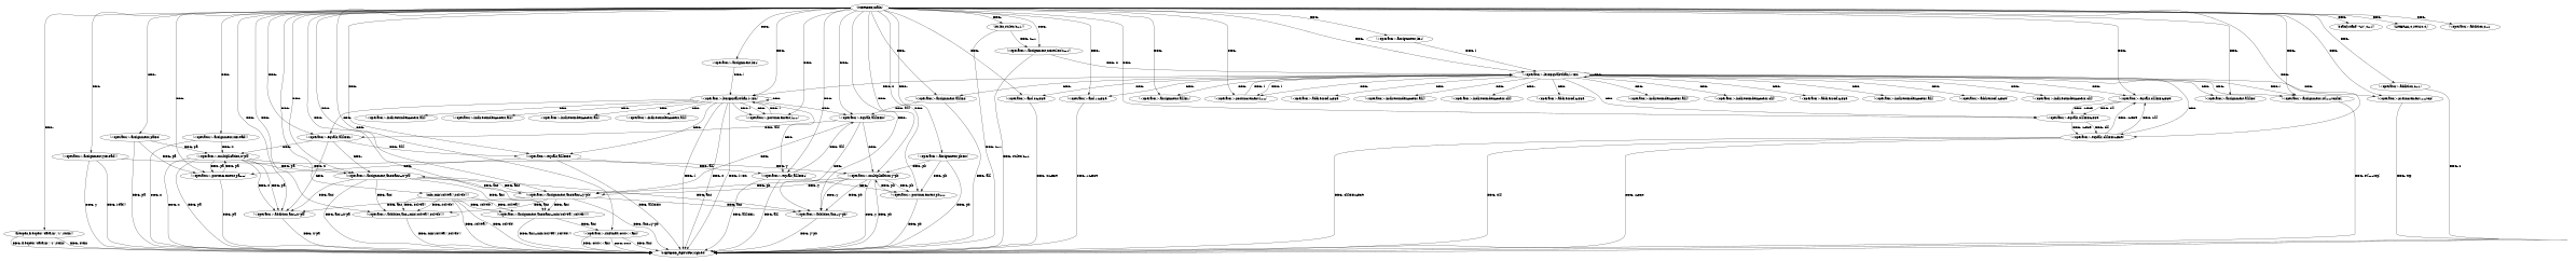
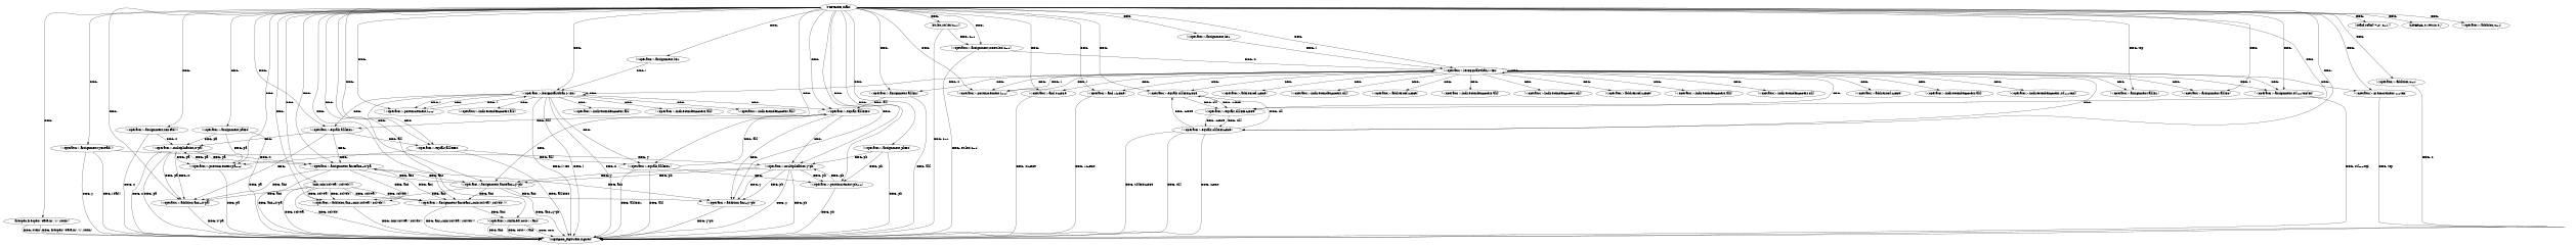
  digraph {
    n1 [label="(METHOD,main)"]
    n2 [label="(freopen,freopen(\"data.in\",\"r\",stdin))"]
    n3 [label="(scanf,scanf(\"%s\",c+1))"]
    n4 [label="(<operator>.assignment,x=read())"]
    n5 [label="(<operator>.assignment,y=read())"]
    n6 [label="(<operator>.assignment,n=strlen(c+1))"]
    n7 [label="(<operator>.assignment,pa=0)"]
    n8 [label="(<operator>.assignment,pb=0)"]
    n9 [label="(<operator>.assignment,ans=ans+min(solvea(),solveb()))"]
    n10 [label="(<operator>.shiftLeft,cout<<ans)"]
    n11 [label="(<operator>.assignment,i=1)"]
    n12 [label="(<operator>.lessEqualsThan,i<=n)"]
    n13 [label="(<operator>.postIncrement,i++)"]
    n14 [label="(<operator>.assignment,i=1)"]
    n15 [label="(<operator>.lessEqualsThan,i<=n)"]
    n16 [label="(<operator>.postIncrement,i++)"]
    n17 [label="(LITERAL,0,return 0;)"]
    n18 [label="(<operator>.addition,c+1)"]
    n19 [label="(strlen,strlen(c+1))"]
    n20 [label="(<operator>.equals,c[i]==&#39)"]
    n21 [label="(<operator>.and,0&#39)"]
    n22 [label="(<operator>.assignment,a[i]=0)"]
    n23 [label="(<operator>.equals,c[i]==&#39)"]
    n24 [label="(<operator>.and,1&#39)"]
    n25 [label="(<operator>.assignment,a[i]=1)"]
    n26 [label="(<operator>.equals,c[i]==&#39)"]
    n27 [label="(<operator>.addition,ans+min(solvea(),solveb()))"]
    n28 [label="(<operator>.addition,c+1)"]
    n29 [label="(<operator>.assignment,a[i]=2)"]
    n30 [label="(<operator>.assignment,st[++top]=i)"]
    n31 [label="(<operator>.equals,a[i]==0)"]
    n32 [label="(<operator>.equals,a[i]==1)"]
    n33 [label="(<operator>.equals,a[i]==0)"]
    n34 [label="(<operator>.postIncrement,pa++)"]
    n35 [label="(<operator>.equals,a[i]==1)"]
    n36 [label="(<operator>.postIncrement,pb++)"]
    n37 [label="(min,min(solvea(),solveb()))"]
    n38 [label="(<operator>.assignment,ans=ans+y*pb)"]
    n39 [label="(<operator>.assignment,ans=ans+x*pa)"]
    n40 [label="(<operator>.preIncrement,++top)"]
    n41 [label="(<operator>.addition,ans+y*pb)"]
    n42 [label="(<operator>.addition,ans+x*pa)"]
    n43 [label="(<operator>.multiplication,y*pb)"]
    n44 [label="(METHOD_RETURN,signed)"]
    n45 [label="(<operator>.multiplication,x*pa)"]
    n46 [label="(<operator>.addressOf,&#39)"]
    n47 [label="(<operator>.indirectIndexAccess,c[i])"]
    n48 [label="(<operator>.addressOf,&#39)"]
    n49 [label="(<operator>.indirectIndexAccess,a[i])"]
    n50 [label="(<operator>.indirectIndexAccess,c[i])"]
    n51 [label="(<operator>.addressOf,&#39)"]
    n52 [label="(<operator>.indirectIndexAccess,a[i])"]
    n53 [label="(<operator>.indirectIndexAccess,c[i])"]
    n54 [label="(<operator>.addressOf,&#39)"]
    n55 [label="(<operator>.indirectIndexAccess,a[i])"]
+   n56 [label="(<operator>.indirectIndexAccess,st[++top])"]
    n57 [label="(<operator>.indirectIndexAccess,a[i])"]
    n58 [label="(<operator>.indirectIndexAccess,a[i])"]
    n59 [label="(<operator>.indirectIndexAccess,a[i])"]
    n60 [label="(<operator>.indirectIndexAccess,a[i])"]
    n1 -> n2 [label="DDG: "]
    n1 -> n3 [label="DDG: "]
    n1 -> n4 [label="DDG: "]
    n1 -> n5 [label="DDG: "]
    n1 -> n6 [label="DDG: "]
    n1 -> n7 [label="CDG: "]
    n1 -> n8 [label="DDG: "]
    n1 -> n9 [label="DDG: "]
    n1 -> n10 [label="CDG: "]
    n1 -> n11 [label="DDG: "]
    n1 -> n12 [label="DDG: "]
    n1 -> n13 [label="DDG: "]
    n1 -> n14 [label="DDG: "]
    n1 -> n15 [label="DDG: "]
    n1 -> n16 [label="DDG: "]
    n1 -> n17 [label="DDG: "]
    n1 -> n18 [label="DDG: "]
    n1 -> n19 [label="DDG: "]
    n1 -> n20 [label="DDG: "]
    n1 -> n21 [label="DDG: "]
    n1 -> n22 [label="DDG: "]
    n1 -> n23 [label="DDG: "]
    n1 -> n24 [label="DDG: "]
-   n1 -> n25 [label="DDG: "]
+   n1 -> n25 [label="DDG: top"]
    n1 -> n26 [label="DDG: "]
    n1 -> n27 [label="DDG: "]
    n1 -> n28 [label="DDG: "]
    n1 -> n29 [label="DDG: "]
    n1 -> n30 [label="DDG: "]
    n1 -> n31 [label="DDG: "]
    n1 -> n32 [label="DDG: "]
    n1 -> n33 [label="DDG: "]
    n1 -> n34 [label="DDG: "]
    n1 -> n35 [label="DDG: "]
    n1 -> n36 [label="DDG: "]
    n1 -> n37 [label="DDG: "]
    n1 -> n38 [label="DDG: "]
    n1 -> n39 [label="DDG: "]
    n1 -> n40 [label="DDG: "]
    n1 -> n41 [label="DDG: "]
    n1 -> n42 [label="DDG: "]
    n1 -> n43 [label="DDG: "]
    n2 -> n44 [label="DDG: freopen(\"data.in\",\"r\",stdin)"]
    n2 -> n44 [label="DDG: stdin"]
    n4 -> n44 [label="DDG: x"]
    n4 -> n45 [label="DDG: x"]
    n5 -> n43 [label="DDG: y"]
    n5 -> n44 [label="DDG: y"]
    n5 -> n44 [label="DDG: read()"]
    n6 -> n12 [label="DDG: n"]
    n6 -> n44 [label="DDG: strlen(c+1)"]
    n7 -> n34 [label="DDG: pa"]
    n7 -> n44 [label="DDG: pa"]
    n7 -> n45 [label="DDG: pa"]
    n8 -> n36 [label="DDG: pb"]
    n8 -> n43 [label="DDG: pb"]
    n8 -> n44 [label="DDG: pb"]
    n9 -> n10 [label="DDG: ans"]
    n9 -> n44 [label="DDG: ans+min(solvea(),solveb())"]
    n10 -> n44 [label="DDG: ans"]
    n10 -> n44 [label="DDG: cout<<ans"]
    n10 -> n44 [label="DDG: cout"]
    n11 -> n12 [label="DDG: i"]
    n12 -> n12 [label="CDG: "]
    n12 -> n13 [label="DDG: i"]
    n12 -> n13 [label="CDG: "]
    n12 -> n15 [label="DDG: n"]
    n12 -> n20 [label="CDG: "]
    n12 -> n21 [label="CDG: "]
    n12 -> n22 [label="CDG: "]
    n12 -> n23 [label="CDG: "]
    n12 -> n24 [label="CDG: "]
    n12 -> n25 [label="CDG: "]
    n12 -> n26 [label="CDG: "]
    n12 -> n29 [label="CDG: "]
    n12 -> n30 [label="DDG: i"]
    n12 -> n30 [label="CDG: "]
    n12 -> n40 [label="CDG: "]
    n12 -> n46 [label="CDG: "]
    n12 -> n47 [label="CDG: "]
    n12 -> n48 [label="CDG: "]
    n12 -> n49 [label="CDG: "]
    n12 -> n50 [label="CDG: "]
    n12 -> n51 [label="CDG: "]
    n12 -> n52 [label="CDG: "]
    n12 -> n53 [label="CDG: "]
    n12 -> n54 [label="CDG: "]
    n12 -> n55 [label="CDG: "]
+   n12 -> n56 [label="CDG: "]
    n13 -> n12 [label="DDG: i"]
    n14 -> n15 [label="DDG: i"]
    n15 -> n15 [label="CDG: "]
    n15 -> n16 [label="DDG: i"]
    n15 -> n16 [label="CDG: "]
    n15 -> n31 [label="CDG: "]
    n15 -> n32 [label="CDG: "]
    n15 -> n33 [label="CDG: "]
    n15 -> n35 [label="CDG: "]
    n15 -> n44 [label="DDG: i"]
    n15 -> n44 [label="DDG: n"]
    n15 -> n44 [label="DDG: i<=n"]
    n15 -> n57 [label="CDG: "]
    n15 -> n58 [label="CDG: "]
    n15 -> n59 [label="CDG: "]
    n15 -> n60 [label="CDG: "]
    n16 -> n15 [label="DDG: i"]
    n19 -> n6 [label="DDG: c+1"]
    n19 -> n44 [label="DDG: c+1"]
    n20 -> n23 [label="DDG: c[i]"]
    n20 -> n23 [label="DDG: &#39"]
    n21 -> n44 [label="DDG: 0&#39"]
    n23 -> n26 [label="DDG: c[i]"]
    n23 -> n26 [label="DDG: &#39"]
    n24 -> n44 [label="DDG: 1&#39"]
    n26 -> n20 [label="DDG: c[i]"]
    n26 -> n20 [label="DDG: &#39"]
    n26 -> n44 [label="DDG: c[i]"]
    n26 -> n44 [label="DDG: &#39"]
    n26 -> n44 [label="DDG: c[i]==&#39"]
    n27 -> n44 [label="DDG: min(solvea(),solveb())"]
    n28 -> n44 [label="DDG: c"]
    n29 -> n31 [label="DDG: a[i]"]
    n29 -> n44 [label="DDG: a[i]"]
    n30 -> n44 [label="DDG: st[++top]"]
    n31 -> n32 [label="DDG: a[i]"]
    n31 -> n38 [label="CDG: "]
    n31 -> n41 [label="CDG: "]
    n31 -> n43 [label="CDG: "]
    n32 -> n33 [label="DDG: a[i]"]
    n32 -> n39 [label="CDG: "]
    n32 -> n42 [label="CDG: "]
    n32 -> n45 [label="CDG: "]
    n33 -> n34 [label="CDG: "]
    n33 -> n35 [label="DDG: a[i]"]
    n33 -> n44 [label="DDG: a[i]==0"]
    n34 -> n44 [label="DDG: pa"]
    n34 -> n45 [label="DDG: pa"]
    n35 -> n31 [label="DDG: a[i]"]
    n35 -> n36 [label="CDG: "]
    n35 -> n44 [label="DDG: a[i]"]
    n35 -> n44 [label="DDG: a[i]==1"]
    n36 -> n43 [label="DDG: pb"]
    n36 -> n44 [label="DDG: pb"]
    n37 -> n9 [label="DDG: solveb()"]
    n37 -> n9 [label="DDG: solvea()"]
    n37 -> n27 [label="DDG: solveb()"]
    n37 -> n27 [label="DDG: solvea()"]
    n37 -> n44 [label="DDG: solvea()"]
    n37 -> n44 [label="DDG: solveb()"]
    n38 -> n9 [label="DDG: ans"]
    n38 -> n27 [label="DDG: ans"]
    n38 -> n39 [label="DDG: ans"]
    n38 -> n41 [label="DDG: ans"]
-   n38 -> n42 [label="DDG: ans"]
+   n37 -> n42 [label="DDG: ans"]
    n38 -> n44 [label="DDG: ans+y*pb"]
    n39 -> n9 [label="DDG: ans"]
    n39 -> n27 [label="DDG: ans"]
    n39 -> n38 [label="DDG: ans"]
    n39 -> n41 [label="DDG: ans"]
    n39 -> n42 [label="DDG: ans"]
    n39 -> n44 [label="DDG: ans+x*pa"]
    n40 -> n44 [label="DDG: top"]
    n41 -> n44 [label="DDG: y*pb"]
    n42 -> n44 [label="DDG: x*pa"]
    n43 -> n36 [label="DDG: pb"]
    n43 -> n38 [label="DDG: pb"]
    n43 -> n38 [label="DDG: y"]
    n43 -> n41 [label="DDG: pb"]
    n43 -> n41 [label="DDG: y"]
    n43 -> n44 [label="DDG: y"]
    n43 -> n44 [label="DDG: pb"]
    n45 -> n34 [label="DDG: pa"]
    n45 -> n39 [label="DDG: pa"]
    n45 -> n39 [label="DDG: x"]
    n45 -> n42 [label="DDG: pa"]
    n45 -> n42 [label="DDG: x"]
    n45 -> n44 [label="DDG: x"]
    n45 -> n44 [label="DDG: pa"]
  }
